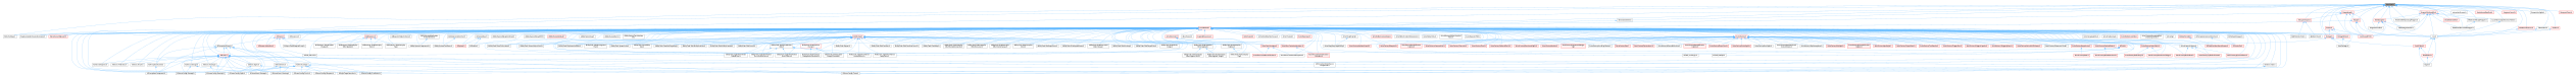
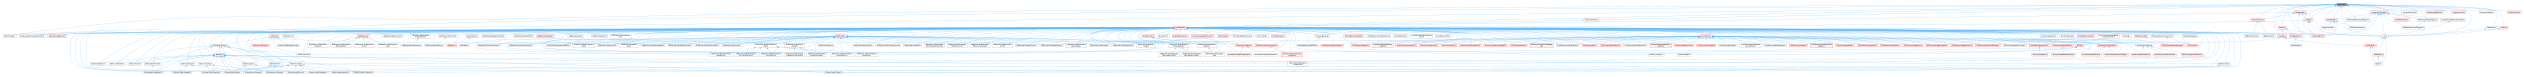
  digraph {
    fontname=Merriweather
    node [color=grey40 fillcolor=white fontname=Merriweather fontsize=10 shape=box style=filled]
    edge [color=steelblue1 dir=back fontname=Merriweather fontsize=10 labelfontname=Helvetica labelfontsize=10 style=solid]
    n1 [color=gray40 fillcolor=grey60 fontcolor=black height=0.2 label="DateTime.h" width=0.4]
    n2 [height=0.2 label="AutomationEvent.h" width=0.4]
    n3 [color=red fillcolor="#FFF0F0" height=0.2 label="CoreMinimal.h" width=0.4]
    n4 [height=0.2 label="Core.h" width=0.4]
    n5 [color=red fillcolor="#FFF0F0" height=0.2 label="CoreSharedPCH.h" width=0.4]
    n6 [height=0.2 label="EditorSettings.h" width=0.4]
    n7 [height=0.2 label="EngineAnalyticsSessionSummary.h" width=0.4]
    n8 [color=red fillcolor="#FFF0F0" height=0.2 label="MovieSceneClipboard.h" width=0.4]
    n9 [color=red fillcolor="#FFF0F0" height=0.2 label="Package.h" width=0.4]
    n10 [height=0.2 label="SavePackage.h" width=0.4]
    n11 [height=0.2 label="DiagnosticTable.h" width=0.4]
    n12 [color=red fillcolor="#FFF0F0" height=0.2 label="FileManager.h" width=0.4]
    n13 [height=0.2 label="FileManagerGeneric.h" width=0.4]
    n14 [color=red fillcolor="#FFF0F0" height=0.2 label="Future.h" width=0.4]
    n15 [color=red fillcolor="#FFF0F0" height=0.2 label="PackageWriter.h" width=0.4]
    n16 [color=red fillcolor="#FFF0F0" height=0.2 label="GenericPlatformFile.h" width=0.4]
    n17 [height=0.2 label="IPlatformFileCachedWrapper.h" width=0.4]
    n18 [height=0.2 label="IPlatformFileLogWrapper.h" width=0.4]
    n19 [height=0.2 label="IPlatformFileOpenLogWrapper.h" width=0.4]
    n20 [height=0.2 label="LocalTimestampDirectoryVisitor.h" width=0.4]
    n21 [color=red fillcolor="#FFF0F0" height=0.2 label="UnixPlatformFile.h" width=0.4]
    n22 [height=0.2 label="InteractiveProcess.h" width=0.4]
-   n23 [color=red fillcolor="#FFF0F0" height=0.2 label="MonitoredProcess.h" width=0.4]
    n24 [color=red fillcolor="#FFF0F0" height=0.2 label="MovieSceneMetaData.h" width=0.4]
    n25 [color=red fillcolor="#FFF0F0" height=0.2 label="NoExportTypes.h" width=0.4]
    n26 [color=red fillcolor="#FFF0F0" height=0.2 label="ProgressCancel.h" width=0.4]
    n27 [color=red fillcolor="#FFF0F0" height=0.2 label="Range.h" width=0.4]
    n28 [color=red fillcolor="#FFF0F0" height=0.2 label="RangeBound.h" width=0.4]
    n29 [height=0.2 label="RemoteConfigIni.h" width=0.4]
    n30 [height=0.2 label="TimeGuard.h" width=0.4]
    n31 [color=red fillcolor="#FFF0F0" height=0.2 label="Variant.h" width=0.4]
    n32 [color=red fillcolor="#FFF0F0" height=0.2 label="ViewportClient.h" width=0.4]
    n33 [height=0.2 label="AIAsyncTaskBlueprintProxy.h" width=0.4]
    n34 [height=0.2 label="AIBlueprintHelperLibrary.h" width=0.4]
    n35 [height=0.2 label="AIConfig.h" width=0.4]
    n36 [color=red fillcolor="#FFF0F0" height=0.2 label="AIController.h" width=0.4]
    n37 [color=red fillcolor="#FFF0F0" height=0.2 label="AIDataProvider.h" width=0.4]
    n38 [color=red fillcolor="#FFF0F0" height=0.2 label="AIDataProvider_QueryParams.h" width=0.4]
    n39 [height=0.2 label="AIHotSpotManager.h" width=0.4]
    n40 [height=0.2 label="AIModule.h" width=0.4]
    n41 [height=0.2 label="AIPerceptionComponent.h" width=0.4]
    n42 [height=0.2 label="AIPerceptionListenerInterface.h" width=0.4]
    n43 [height=0.2 label="AIPerceptionStimuliSource\lComponent.h" width=0.4]
    n44 [height=0.2 label="AIPerceptionSystem.h" width=0.4]
    n45 [height=0.2 label="AIPerceptionTypes.h" width=0.4]
    n46 [color=red fillcolor="#FFF0F0" height=0.2 label="AISense.h" width=0.4]
    n47 [height=0.2 label="AISenseConfig.h" width=0.4]
    n48 [height=0.2 label="AISenseConfig_Blueprint.h" width=0.4]
    n49 [height=0.2 label="AISenseConfig_Damage.h" width=0.4]
    n50 [height=0.2 label="AISenseConfig_Hearing.h" width=0.4]
    n51 [height=0.2 label="AISenseConfig_Prediction.h" width=0.4]
    n52 [height=0.2 label="AISenseConfig_Sight.h" width=0.4]
    n53 [height=0.2 label="AISenseConfig_Team.h" width=0.4]
    n54 [height=0.2 label="AISenseConfig_Touch.h" width=0.4]
    n55 [height=0.2 label="AISense_Blueprint.h" width=0.4]
    n56 [height=0.2 label="AISense_Damage.h" width=0.4]
    n57 [height=0.2 label="AISenseEvent_Damage.h" width=0.4]
    n58 [height=0.2 label="AISense_Hearing.h" width=0.4]
    n59 [height=0.2 label="AISenseEvent_Hearing.h" width=0.4]
    n60 [height=0.2 label="AISense_Prediction.h" width=0.4]
    n61 [height=0.2 label="AISense_Sight.h" width=0.4]
    n62 [height=0.2 label="AISightTargetInterface.h" width=0.4]
    n63 [height=0.2 label="AISense_Team.h" width=0.4]
    n64 [height=0.2 label="AISense_Touch.h" width=0.4]
    n65 [height=0.2 label="AISenseEvent.h" width=0.4]
    n66 [color=red fillcolor="#FFF0F0" height=0.2 label="AIResourceInterface.h" width=0.4]
    n67 [height=0.2 label="AIResources.h" width=0.4]
    n68 [color=red fillcolor="#FFF0F0" height=0.2 label="AISystem.h" width=0.4]
    n69 [height=0.2 label="AISystemBase.h" width=0.4]
    n70 [color=red fillcolor="#FFF0F0" height=0.2 label="AITask.h" width=0.4]
    n71 [height=0.2 label="AITask_LockLogic.h" width=0.4]
    n72 [height=0.2 label="AITask_MoveTo.h" width=0.4]
    n73 [height=0.2 label="AITask_RunEQS.h" width=0.4]
    n74 [color=red fillcolor="#FFF0F0" height=0.2 label="AITypes.h" width=0.4]
    n75 [color=red fillcolor="#FFF0F0" height=0.2 label="AbilityAsync.h" width=0.4]
    n76 [height=0.2 label="AbilityAsync_WaitAttribute\lChanged.h" width=0.4]
    n77 [height=0.2 label="AbilityAsync_WaitGameplay\lEffectApplied.h" width=0.4]
    n78 [height=0.2 label="AbilityAsync_WaitGameplay\lEvent.h" width=0.4]
    n79 [height=0.2 label="AbilityAsync_WaitGameplay\lTag.h" width=0.4]
    n80 [height=0.2 label="AbilitySystemBlueprintLibrary.h" width=0.4]
    n81 [height=0.2 label="AbilitySystemComponent.h" width=0.4]
    n82 [height=0.2 label="AbilitySystemDebugHUD.h" width=0.4]
    n83 [color=red fillcolor="#FFF0F0" height=0.2 label="AbilitySystemGlobals.h" width=0.4]
    n84 [height=0.2 label="AbilitySystemInterface.h" width=0.4]
    n85 [height=0.2 label="AbilitySystemTestPawn.h" width=0.4]
    n86 [height=0.2 label="AbilitySystemLog.h" width=0.4]
    n87 [height=0.2 label="AbilitySystemReplication\lProxyInterface.h" width=0.4]
    n88 [height=0.2 label="AbilitySystemStats.h" width=0.4]
    n89 [height=0.2 label="AbilitySystemTestAttribute\lSet.h" width=0.4]
    n90 [color=red fillcolor="#FFF0F0" height=0.2 label="AbilityTask.h" width=0.4]
    n91 [height=0.2 label="AbilityTask_ApplyRootMotion\lConstantForce.h" width=0.4]
    n92 [height=0.2 label="AbilityTask_ApplyRootMotion\lJumpForce.h" width=0.4]
    n93 [height=0.2 label="AbilityTask_ApplyRootMotion\lMoveToActorForce.h" width=0.4]
    n94 [height=0.2 label="AbilityTask_ApplyRootMotion\lMoveToForce.h" width=0.4]
    n95 [height=0.2 label="AbilityTask_ApplyRootMotion\lRadialForce.h" width=0.4]
    n96 [height=0.2 label="AbilityTask_ApplyRootMotion\l_Base.h" width=0.4]
    n97 [height=0.2 label="AbilityTask_MoveToLocation.h" width=0.4]
    n98 [height=0.2 label="AbilityTask_NetworkSyncPoint.h" width=0.4]
    n99 [height=0.2 label="AbilityTask_PlayAnimAndWait.h" width=0.4]
    n100 [height=0.2 label="AbilityTask_PlayMontageAnd\lWait.h" width=0.4]
    n101 [height=0.2 label="AbilityTask_SpawnActor.h" width=0.4]
    n102 [height=0.2 label="AbilityTask_StartAbility\lState.h" width=0.4]
    n103 [height=0.2 label="AbilityTask_VisualizeTargeting.h" width=0.4]
    n104 [height=0.2 label="AbilityTask_WaitAbilityActivate.h" width=0.4]
    n105 [height=0.2 label="AbilityTask_WaitAbilityCommit.h" width=0.4]
    n106 [color=red height=0.2 label="AbilityTask_WaitAttribute\lChange.h" width=0.4]
    n107 [height=0.2 label="AbilityTask_WaitAttribute\lChangeRatioThreshold.h" width=0.4]
    n108 [height=0.2 label="AbilityTask_WaitAttribute\lChangeThreshold.h" width=0.4]
    n109 [height=0.2 label="AbilityTask_WaitCancel.h" width=0.4]
    n110 [height=0.2 label="AbilityTask_WaitConfirm.h" width=0.4]
    n111 [height=0.2 label="AbilityTask_WaitConfirmCancel.h" width=0.4]
    n112 [height=0.2 label="AbilityTask_WaitDelay.h" width=0.4]
    n113 [height=0.2 label="AbilityTask_WaitGameplay\lEffectApplied.h" width=0.4]
    n114 [height=0.2 label="AbilityTask_WaitGameplay\lEffectApplied_Self.h" width=0.4]
    n115 [height=0.2 label="AbilityTask_WaitGameplay\lEffectApplied_Target.h" width=0.4]
    n116 [height=0.2 label="AbilityTask_WaitGameplay\lEffectBlockedImmunity.h" width=0.4]
    n117 [height=0.2 label="AbilityTask_WaitGameplay\lEffectRemoved.h" width=0.4]
    n118 [height=0.2 label="AbilityTask_WaitGameplay\lEffectStackChange.h" width=0.4]
    n119 [height=0.2 label="AbilityTask_WaitGameplay\lEvent.h" width=0.4]
    n120 [height=0.2 label="AbilityTask_WaitGameplay\lTagBase.h" width=0.4]
    n121 [height=0.2 label="AbilityTask_WaitGameplay\lTag.h" width=0.4]
    n122 [height=0.2 label="AbilityTask_WaitInputPress.h" width=0.4]
    n123 [height=0.2 label="AbilityTask_WaitInputRelease.h" width=0.4]
    n124 [height=0.2 label="AbilityTask_WaitMovement\lModeChange.h" width=0.4]
    n125 [height=0.2 label="AbilityTask_WaitOverlap.h" width=0.4]
    n126 [height=0.2 label="AbilityTask_WaitTargetData.h" width=0.4]
    n127 [height=0.2 label="AbilityTask_WaitVelocity\lChange.h" width=0.4]
    n128 [height=0.2 label="AboutScreen.h" width=0.4]
    n129 [color=red fillcolor="#FFF0F0" height=0.2 label="AcquiredResources.h" width=0.4]
+   n130 [color=red fillcolor="#FFF0F0" height=0.2 label="ActiveGameplayEffectIterator.h" width=0.4]
    n131 [color=red fillcolor="#FFF0F0" height=0.2 label="ActiveSound.h" width=0.4]
    n132 [height=0.2 label="ActiveStateMachineScope.h" width=0.4]
    n133 [height=0.2 label="ActorChannel.h" width=0.4]
    n134 [color=red fillcolor="#FFF0F0" height=0.2 label="ActorDataLayer.h" width=0.4]
    n135 [color=red fillcolor="#FFF0F0" height=0.2 label="ActorDescContainer.h" width=0.4]
    n136 [color=red fillcolor="#FFF0F0" height=0.2 label="ActorDescContainerCollection.h" width=0.4]
    n137 [height=0.2 label="ActorDescContainerSubsystem.h" width=0.4]
    n138 [color=red fillcolor="#FFF0F0" height=0.2 label="ActorDescContainerInstance.h" width=0.4]
    n139 [color=red fillcolor="#FFF0F0" height=0.2 label="ActorDescContainerInstance\lCollection.h" width=0.4]
    n140 [color=red fillcolor="#FFF0F0" height=0.2 label="ActorDescList.h" width=0.4]
    n141 [height=0.2 label="ActorDragDropGraphEdOp.h" width=0.4]
    n142 [height=0.2 label="ActorDragDropOp.h" width=0.4]
    n143 [color=red fillcolor="#FFF0F0" height=0.2 label="ActorEditorContextState.h" width=0.4]
    n144 [height=0.2 label="ActorEditorContextSubsystem.h" width=0.4]
    n145 [height=0.2 label="ActorEditorUtils.h" width=0.4]
    n146 [height=0.2 label="ActorElementEditorCopyAnd\lPaste.h" width=0.4]
    n147 [height=0.2 label="ActorExporterT3D.h" width=0.4]
    n148 [color=red fillcolor="#FFF0F0" height=0.2 label="ActorFactory.h" width=0.4]
    n149 [color=red fillcolor="#FFF0F0" height=0.2 label="ActorFactoryAmbientSound.h" width=0.4]
    n150 [color=red fillcolor="#FFF0F0" height=0.2 label="ActorFactoryBlueprint.h" width=0.4]
    n151 [color=red fillcolor="#FFF0F0" height=0.2 label="ActorFactoryBoxReflection\lCapture.h" width=0.4]
    n152 [color=red fillcolor="#FFF0F0" height=0.2 label="ActorFactoryCameraActor.h" width=0.4]
    n153 [color=red fillcolor="#FFF0F0" height=0.2 label="ActorFactoryCharacter.h" width=0.4]
    n154 [color=red fillcolor="#FFF0F0" height=0.2 label="ActorFactoryClass.h" width=0.4]
    n155 [color=red fillcolor="#FFF0F0" height=0.2 label="ActorFactoryDeferredDecal.h" width=0.4]
    n156 [color=red fillcolor="#FFF0F0" height=0.2 label="ActorFactoryDirectionalLight.h" width=0.4]
    n157 [color=red fillcolor="#FFF0F0" height=0.2 label="ActorFactoryEmitter.h" width=0.4]
    n158 [color=red fillcolor="#FFF0F0" height=0.2 label="ActorFactoryEmptyActor.h" width=0.4]
    n159 [color=red fillcolor="#FFF0F0" height=0.2 label="ActorFactoryPawn.h" width=0.4]
    n160 [color=red fillcolor="#FFF0F0" height=0.2 label="ActorFactoryExponentialHeight\lFog.h" width=0.4]
    n161 [height=0.2 label="ActorFactoryLocalFogVolume.h" width=0.4]
    n162 [color=red fillcolor="#FFF0F0" height=0.2 label="ActorFactoryNote.h" width=0.4]
    n163 [color=red fillcolor="#FFF0F0" height=0.2 label="ActorFactoryPhysicsAsset.h" width=0.4]
    n164 [height=0.2 label="ActorFactoryPlanarReflection.h" width=0.4]
    n165 [color=red fillcolor="#FFF0F0" height=0.2 label="ActorFactoryPlaneReflection\lCapture.h" width=0.4]
    n166 [color=red fillcolor="#FFF0F0" height=0.2 label="ActorFactoryPlayerStart.h" width=0.4]
    n167 [color=red fillcolor="#FFF0F0" height=0.2 label="ActorFactoryPointLight.h" width=0.4]
    n168 [height=0.2 label="ActorFactoryRectLight.h" width=0.4]
    n169 [height=0.2 label="ActorFactoryRuntimeVirtual\lTextureVolume.h" width=0.4]
    n170 [color=red fillcolor="#FFF0F0" height=0.2 label="ActorFactorySkeletalMesh.h" width=0.4]
    n171 [color=red fillcolor="#FFF0F0" height=0.2 label="ActorFactoryAnimationAsset.h" width=0.4]
    n172 [height=0.2 label="ActorFactorySkyAtmosphere.h" width=0.4]
    n173 [color=red fillcolor="#FFF0F0" height=0.2 label="ActorFactorySkyLight.h" width=0.4]
    n174 [color=red fillcolor="#FFF0F0" height=0.2 label="ActorFactorySphereReflection\lCapture.h" width=0.4]
    n175 [color=red fillcolor="#FFF0F0" height=0.2 label="ActorFactorySpotLight.h" width=0.4]
    n176 [color=red fillcolor="#FFF0F0" height=0.2 label="ActorFactoryStaticMesh.h" width=0.4]
    n177 [color=red fillcolor="#FFF0F0" height=0.2 label="ActorFactoryBasicShape.h" width=0.4]
    n178 [color=red fillcolor="#FFF0F0" height=0.2 label="ActorFactoryInteractiveFoliage.h" width=0.4]
    n179 [color=red fillcolor="#FFF0F0" height=0.2 label="ActorFactoryTargetPoint.h" width=0.4]
    n180 [color=red fillcolor="#FFF0F0" height=0.2 label="ActorFactoryTextRender.h" width=0.4]
    n181 [color=red fillcolor="#FFF0F0" height=0.2 label="ActorFactoryTriggerBox.h" width=0.4]
    n182 [color=red fillcolor="#FFF0F0" height=0.2 label="ActorFactoryTriggerCapsule.h" width=0.4]
    n183 [color=red fillcolor="#FFF0F0" height=0.2 label="ActorFactoryTriggerSphere.h" width=0.4]
    n184 [color=red fillcolor="#FFF0F0" height=0.2 label="ActorFactoryVectorFieldVolume.h" width=0.4]
    n185 [height=0.2 label="ActorFactoryVolume.h" width=0.4]
    n186 [color=red fillcolor="#FFF0F0" height=0.2 label="ActorFactoryBoxVolume.h" width=0.4]
    n187 [color=red fillcolor="#FFF0F0" height=0.2 label="ActorFactoryCylinderVolume.h" width=0.4]
    n188 [color=red fillcolor="#FFF0F0" height=0.2 label="ActorFactorySphereVolume.h" width=0.4]
    n189 [height=0.2 label="ActorFactoryVolumetricCloud.h" width=0.4]
    n190 [height=0.2 label="ActorGroupingUtils.h" width=0.4]
    n191 [height=0.2 label="ActorPositioning.h" width=0.4]
    n192 [color=red fillcolor="#FFF0F0" height=0.2 label="ActorReferencesUtils.h" width=0.4]
    n193 [height=0.2 label="ActorTextureStreamingBuild\lDataComponent.h" width=0.4]
    n194 [height=0.2 label="AddPatchTool.h" width=0.4]
    n195 [height=0.2 label="AddPrimitiveTool.h" width=0.4]
    n196 [color=red fillcolor="#FFF0F0" height=0.2 label="CoreUObject.h" width=0.4]
    n197 [height=0.2 label="Engine.h" width=0.4]
    n198 [color=red fillcolor="#FFF0F0" height=0.2 label="SlateBasics.h" width=0.4]
    n199 [height=0.2 label="AbilityTask_Repeat.h" width=0.4]
    n1 -> n2
    n1 -> n3
    n1 -> n4
    n1 -> n5
    n1 -> n6
    n1 -> n7
    n1 -> n8
    n1 -> n9
    n1 -> n10
    n1 -> n11
    n1 -> n12
    n1 -> n13
    n1 -> n14
    n1 -> n15
    n1 -> n16
    n1 -> n17
    n1 -> n18
    n1 -> n19
    n1 -> n20
    n1 -> n21
    n1 -> n22
-   n1 -> n23
    n1 -> n24
    n1 -> n25
    n1 -> n26
    n1 -> n27
    n1 -> n28
    n1 -> n29
    n1 -> n30
    n1 -> n31
    n1 -> n32
    n2 -> n3
    n3 -> n4
    n3 -> n5
    n3 -> n6
    n3 -> n7
    n3 -> n8
    n3 -> n9
    n3 -> n33
    n3 -> n34
    n3 -> n35
    n3 -> n36
    n3 -> n37
    n3 -> n38
    n3 -> n39
    n3 -> n40
    n3 -> n41
    n3 -> n42
    n3 -> n43
    n3 -> n44
    n3 -> n45
    n3 -> n46
    n3 -> n47
    n3 -> n48
    n3 -> n49
    n3 -> n50
    n3 -> n51
    n3 -> n52
    n3 -> n53
    n3 -> n54
    n3 -> n55
    n3 -> n56
    n3 -> n57
    n3 -> n58
    n3 -> n59
    n3 -> n60
    n3 -> n61
    n3 -> n62
    n3 -> n63
    n3 -> n64
    n3 -> n65
    n3 -> n66
    n3 -> n67
    n3 -> n68
    n3 -> n69
    n3 -> n70
    n3 -> n71
    n3 -> n72
    n3 -> n73
    n3 -> n74
    n3 -> n75
    n3 -> n76
    n3 -> n77
    n3 -> n78
    n3 -> n79
    n3 -> n80
    n3 -> n81
    n3 -> n82
    n3 -> n83
    n3 -> n84
    n3 -> n85
    n3 -> n86
    n3 -> n87
    n3 -> n88
    n3 -> n89
    n3 -> n90
    n3 -> n91
    n3 -> n92
    n3 -> n93
    n3 -> n94
    n3 -> n95
    n3 -> n96
    n3 -> n97
    n3 -> n98
    n3 -> n99
    n3 -> n100
    n3 -> n101
    n3 -> n102
    n3 -> n103
    n3 -> n104
    n3 -> n105
    n3 -> n106
    n3 -> n107
    n3 -> n108
    n3 -> n109
    n3 -> n110
    n3 -> n111
    n3 -> n112
    n3 -> n113
    n3 -> n114
    n3 -> n115
    n3 -> n116
    n3 -> n117
    n3 -> n118
    n3 -> n119
    n3 -> n120
    n3 -> n121
    n3 -> n122
    n3 -> n123
    n3 -> n124
    n3 -> n125
    n3 -> n126
    n3 -> n127
    n3 -> n128
    n3 -> n129
+   n3 -> n130
    n3 -> n131
    n3 -> n132
    n3 -> n133
    n3 -> n134
    n3 -> n135
    n3 -> n136
    n3 -> n137
    n3 -> n138
    n3 -> n139
    n3 -> n140
    n3 -> n141
    n3 -> n142
    n3 -> n143
    n3 -> n144
    n3 -> n145
    n3 -> n146
    n3 -> n147
    n3 -> n148
    n3 -> n149
    n3 -> n150
    n3 -> n151
    n3 -> n152
    n3 -> n153
    n3 -> n154
    n3 -> n155
    n3 -> n156
    n3 -> n157
    n3 -> n158
    n3 -> n159
    n3 -> n160
    n3 -> n161
    n3 -> n162
    n3 -> n163
    n3 -> n164
    n3 -> n165
    n3 -> n166
    n3 -> n167
    n3 -> n168
    n3 -> n169
    n3 -> n170
    n3 -> n171
    n3 -> n172
    n3 -> n173
    n3 -> n174
    n3 -> n175
    n3 -> n176
    n3 -> n177
    n3 -> n178
    n3 -> n179
    n3 -> n180
    n3 -> n181
    n3 -> n182
    n3 -> n183
    n3 -> n184
    n3 -> n185
    n3 -> n186
    n3 -> n187
    n3 -> n188
    n3 -> n189
    n3 -> n190
    n3 -> n191
    n3 -> n192
    n3 -> n193
    n3 -> n194
    n3 -> n195
    n4 -> n196
    n4 -> n197
    n4 -> n198
    n9 -> n10
    n9 -> n70
    n9 -> n196
    n12 -> n4
    n12 -> n5
    n12 -> n11
    n12 -> n13
    n14 -> n5
    n14 -> n9
    n14 -> n15
    n15 -> n10
    n16 -> n4
    n16 -> n5
    n16 -> n12
    n16 -> n13
    n16 -> n17
    n16 -> n18
    n16 -> n19
    n16 -> n20
    n16 -> n21
    n18 -> n17
    n20 -> n4
-   n23 -> n4
    n25 -> n194
    n25 -> n195
    n27 -> n3
    n27 -> n4
    n27 -> n5
    n28 -> n3
    n28 -> n4
    n28 -> n5
    n28 -> n25
    n28 -> n27
    n30 -> n4
    n31 -> n4
    n37 -> n38
    n42 -> n36
    n44 -> n41
    n45 -> n41
    n45 -> n44
    n45 -> n46
    n45 -> n47
    n45 -> n50
    n45 -> n52
    n45 -> n65
    n46 -> n41
    n46 -> n43
    n46 -> n44
    n46 -> n47
    n46 -> n48
    n46 -> n49
    n46 -> n50
    n46 -> n51
    n46 -> n52
    n46 -> n53
    n46 -> n54
    n46 -> n55
    n46 -> n56
    n46 -> n58
    n46 -> n60
    n46 -> n61
    n46 -> n63
    n46 -> n64
    n47 -> n48
    n47 -> n49
    n47 -> n50
    n47 -> n51
    n47 -> n52
    n47 -> n53
    n47 -> n54
    n56 -> n49
    n56 -> n57
    n58 -> n50
    n58 -> n59
    n61 -> n52
    n61 -> n62
    n63 -> n53
    n65 -> n57
    n65 -> n59
    n69 -> n40
    n69 -> n68
    n70 -> n71
    n70 -> n72
    n70 -> n73
    n74 -> n33
    n74 -> n36
    n74 -> n45
    n74 -> n66
    n74 -> n72
    n75 -> n76
    n75 -> n77
    n75 -> n78
    n75 -> n79
    n84 -> n85
    n87 -> n81
    n90 -> n91
    n90 -> n92
    n90 -> n93
    n90 -> n94
    n90 -> n95
    n90 -> n96
    n90 -> n97
    n90 -> n98
    n90 -> n99
    n90 -> n100
    n90 -> n101
    n90 -> n102
    n90 -> n103
    n90 -> n104
    n90 -> n105
    n90 -> n106
    n90 -> n107
    n90 -> n108
    n90 -> n109
    n90 -> n110
    n90 -> n111
    n90 -> n112
    n90 -> n113
    n90 -> n116
    n90 -> n117
    n90 -> n118
    n90 -> n119
    n90 -> n120
    n90 -> n122
    n90 -> n123
    n90 -> n124
    n90 -> n125
    n90 -> n126
    n90 -> n127
    n90 -> n199
    n96 -> n91
    n96 -> n92
    n96 -> n93
    n96 -> n94
    n96 -> n95
    n106 -> n107
    n106 -> n108
    n113 -> n114
    n113 -> n115
    n120 -> n121
    n135 -> n136
    n135 -> n137
    n138 -> n139
    n140 -> n135
    n140 -> n138
    n142 -> n141
    n148 -> n149
    n148 -> n150
    n148 -> n151
    n148 -> n152
    n148 -> n153
    n148 -> n154
    n148 -> n155
    n148 -> n156
    n148 -> n157
    n148 -> n158
    n148 -> n160
    n148 -> n161
    n148 -> n162
    n148 -> n163
    n148 -> n164
    n148 -> n165
    n148 -> n166
    n148 -> n167
    n148 -> n168
    n148 -> n169
    n148 -> n170
    n148 -> n172
    n148 -> n173
    n148 -> n174
    n148 -> n175
    n148 -> n176
    n148 -> n179
    n148 -> n180
    n148 -> n181
    n148 -> n182
    n148 -> n183
    n148 -> n184
    n148 -> n185
    n148 -> n189
    n158 -> n159
    n170 -> n171
    n176 -> n177
    n176 -> n178
    n185 -> n186
    n185 -> n187
    n185 -> n188
    n196 -> n197
    n196 -> n198
    n198 -> n197
  }
